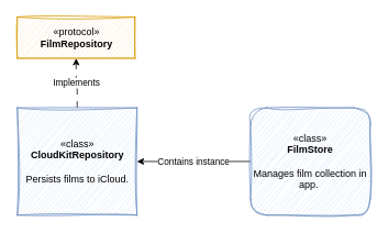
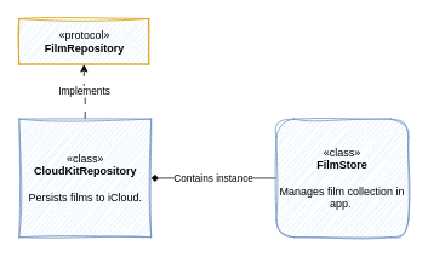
  <mxCell id="0" />
  <mxCell id="1" parent="0" />
  <mxCell id="2" value="Implements" style="edgeStyle=orthogonalEdgeStyle;rounded=0;orthogonalLoop=1;jettySize=auto;html=1;entryX=0.5;entryY=1;entryDx=0;entryDy=0;dashed=1;dashPattern=8 8;jumpSize=6;" edge="1" parent="1" source="3" target="4"><mxGeometry relative="1" as="geometry" /></mxCell>
  <mxCell id="3" value="&lt;div&gt;«class»&lt;br&gt;&lt;/div&gt;&lt;b&gt;CloudKitRepository&lt;/b&gt;&lt;div&gt;&lt;br&gt;&lt;/div&gt;&lt;div&gt;Persists films to iCloud.&lt;/div&gt;" style="rounded=0;whiteSpace=wrap;html=1;sketch=1;curveFitting=1;jiggle=2;fillColor=#dae8fc;strokeColor=#6c8ebf;" vertex="1" parent="1"><mxGeometry x="20.5" y="130" width="145" height="130" as="geometry" /></mxCell>
- <mxCell id="4" value="«protocol»&lt;br&gt;&lt;b&gt;FilmRepository&lt;/b&gt;" style="html=1;whiteSpace=wrap;sketch=1;curveFitting=1;jiggle=2;fillColor=#ffe6cc;strokeColor=#d79b00;" vertex="1" parent="1"><mxGeometry x="20.5" y="20" width="142.5" height="50" as="geometry" /></mxCell>
- <mxCell id="5" value="Contains instance" style="edgeStyle=orthogonalEdgeStyle;rounded=0;orthogonalLoop=1;jettySize=auto;html=1;entryX=1;entryY=0.5;entryDx=0;entryDy=0;" edge="1" parent="1" source="6" target="3"><mxGeometry relative="1" as="geometry" /></mxCell>
+ <mxCell id="4" value="«protocol»&lt;br&gt;&lt;b&gt;FilmRepository&lt;/b&gt;" style="html=1;whiteSpace=wrap;sketch=1;curveFitting=1;jiggle=2;fillColor=#dae8fc;strokeColor=#d79b00;" vertex="1" parent="1"><mxGeometry x="20.5" y="20" width="142.5" height="50" as="geometry" /></mxCell>
+ <mxCell id="5" value="Contains instance" style="edgeStyle=orthogonalEdgeStyle;rounded=0;orthogonalLoop=1;jettySize=auto;html=1;entryX=1;entryY=0.5;entryDx=0;entryDy=0;endArrow=diamond;" edge="1" parent="1" source="6" target="3"><mxGeometry relative="1" as="geometry" /></mxCell>
  <mxCell id="6" value="&lt;div&gt;«class»&lt;br&gt;&lt;/div&gt;&lt;b&gt;FilmStore&lt;/b&gt;&lt;div&gt;&lt;br&gt;&lt;/div&gt;&lt;div&gt;Manages film collection in app.&amp;nbsp;&lt;/div&gt;" style="whiteSpace=wrap;html=1;sketch=1;curveFitting=1;jiggle=2;fillColor=#dae8fc;strokeColor=#6c8ebf;rounded=1;" vertex="1" parent="1"><mxGeometry x="303" y="130" width="145" height="130" as="geometry" /></mxCell>
